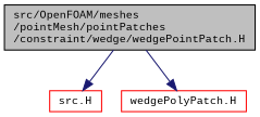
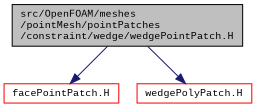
  digraph {
    fontname="Liberation Mono"
    node [color=red fontname="Liberation Mono" fontsize=10 shape=record]
    edge [color=midnightblue fontname="Liberation Mono" fontsize=10 labelfontname=FreeSans labelfontsize=10 style=solid]
    n1 [color=black fillcolor=grey75 fontcolor=black height=0.2 label="src/OpenFOAM/meshes\l/pointMesh/pointPatches\l/constraint/wedge/wedgePointPatch.H" style=filled width=0.4]
-   n2 [height=0.2 label="src.H" width=0.4]
+   n2 [height=0.2 label="facePointPatch.H" width=0.4]
    n3 [height=0.2 label="wedgePolyPatch.H" width=0.4]
    n1 -> n2
    n1 -> n3
  }
